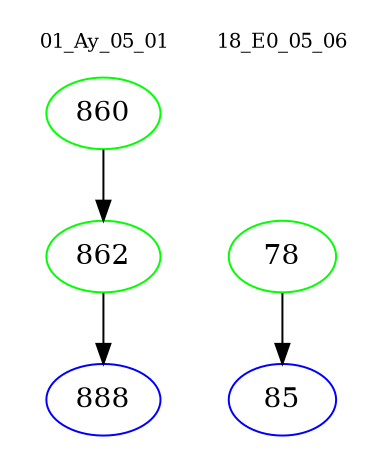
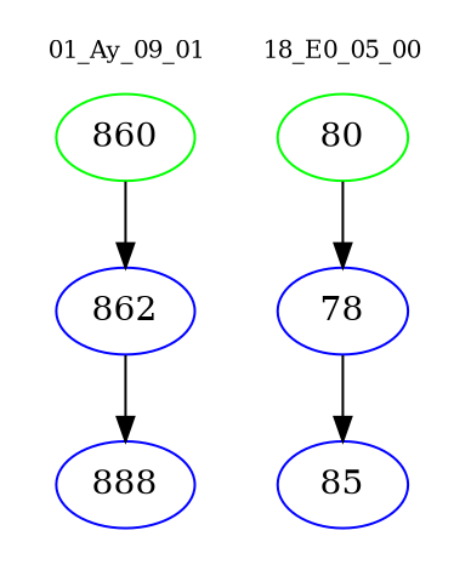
  digraph {
    node [color=blue]
    edge [color=black]
    n1 [color=green label=860]
-   n2 [color=green label=862]
+   n2 [label=862]
    n3 [label=888]
-   n5 [color=green label=78]
+   n4 [color=green label=80]
+   n5 [label=78]
    n6 [label=85]
    subgraph cluster_1 {
      color=white
      fontsize=10
-     label="01_Ay_05_01"
+     label="01_Ay_09_01"
      n1
      n2
      n3
    }
    subgraph cluster_2 {
      color=white
      fontsize=10
-     label="18_E0_05_06"
+     label="18_E0_05_00"
+     n4
      n5
      n6
    }
    n1 -> n2
    n2 -> n3
+   n4 -> n5
    n5 -> n6
  }
